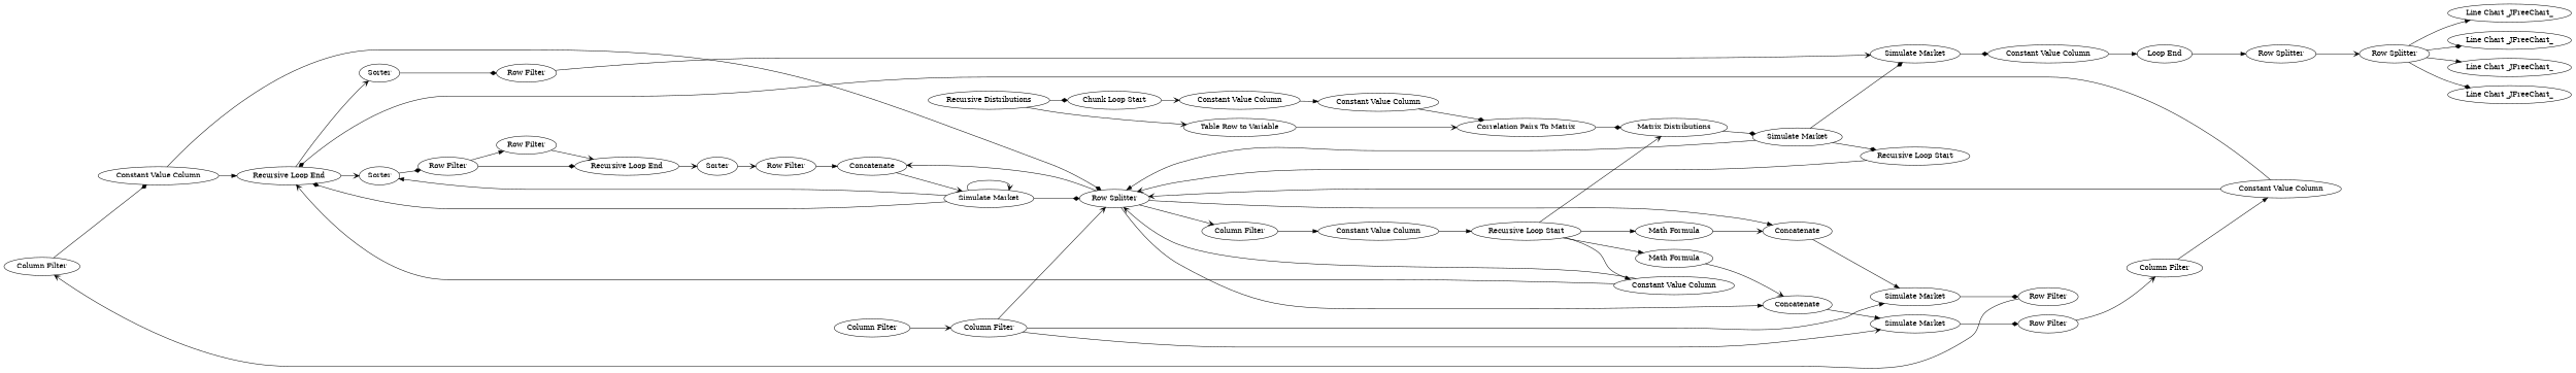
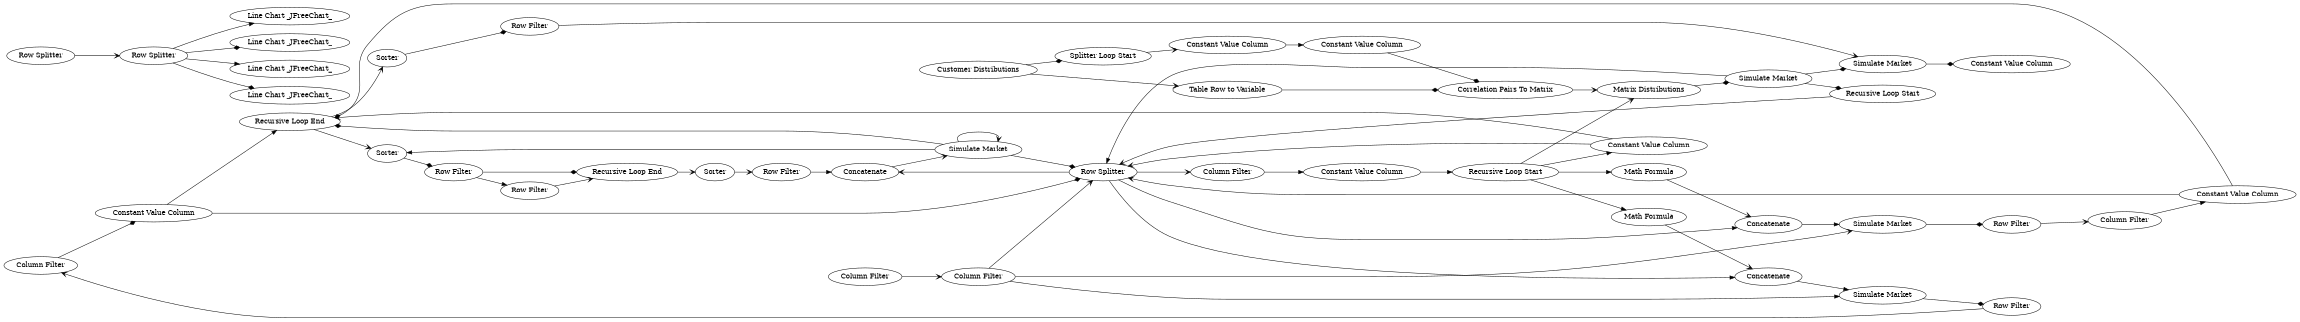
  digraph {
    rankdir=LR
    edge [arrowhead=vee]
    n1 [label="Column Filter"]
    n2 [label="Constant Value Column"]
    n3 [label="Recursive Loop End"]
    n4 [label="Row Splitter"]
    n5 [label=Sorter]
    n6 [label=Sorter]
    n7 [label=Concatenate]
    n8 [label=Concatenate]
    n9 [label="Column Filter"]
    n10 [label=Concatenate]
    n11 [label=Sorter]
    n12 [label="Row Filter"]
    n13 [label="Simulate Market"]
    n14 [label="Row Filter"]
    n15 [label="Row Filter"]
    n16 [label="Recursive Loop End"]
    n17 [label="Row Filter"]
    n18 [label="Constant Value Column"]
    n19 [label="Recursive Loop Start"]
    n20 [label="Matrix Distributions"]
    n21 [label="Math Formula"]
    n22 [label="Constant Value Column"]
    n23 [label="Math Formula"]
    n24 [label="Simulate Market"]
-   n25 [label="Chunk Loop Start"]
+   n25 [label="Splitter Loop Start"]
    n26 [label="Constant Value Column"]
    n27 [label="Table Row to Variable"]
    n28 [label="Correlation Pairs To Matrix"]
    n29 [label="Constant Value Column"]
    n30 [label="Recursive Loop Start"]
    n31 [label="Simulate Market"]
    n32 [label="Simulate Market"]
    n33 [label="Simulate Market"]
    n34 [label="Constant Value Column"]
-   n35 [label="Loop End"]
    n36 [label="Row Filter"]
    n37 [label="Row Splitter"]
    n38 [label="Row Splitter"]
    n39 [label="Line Chart _JFreeChart_"]
    n40 [label="Line Chart _JFreeChart_"]
    n41 [label="Line Chart _JFreeChart_"]
    n42 [label="Line Chart _JFreeChart_"]
    n43 [label="Column Filter"]
    n44 [label="Row Filter"]
    n45 [label="Column Filter"]
    n46 [label="Constant Value Column"]
    n47 [label="Column Filter"]
-   n48 [label="Recursive Distributions"]
+   n48 [label="Customer Distributions"]
    n1 -> n2 [arrowhead=diamond]
    n2 -> n3 [arrowhead=normal]
    n2 -> n4 [arrowhead=diamond]
    n3 -> n5
    n3 -> n6
    n4 -> n7
    n4 -> n8 [arrowhead=normal]
    n4 -> n9
    n4 -> n10 [arrowhead=normal]
    n5 -> n14 [arrowhead=diamond]
    n6 -> n15 [arrowhead=diamond]
    n7 -> n13
    n8 -> n31 [arrowhead=normal]
    n9 -> n18 [arrowhead=normal]
    n10 -> n32 [arrowhead=normal]
    n11 -> n12
    n12 -> n7 [arrowhead=normal]
    n13 -> n3 [arrowhead=diamond]
    n13 -> n4 [arrowhead=diamond]
    n13 -> n5 [arrowhead=normal]
    n13 -> n13
    n14 -> n16 [arrowhead=diamond]
    n14 -> n17 [arrowhead=normal]
    n15 -> n33
    n16 -> n11
    n17 -> n16
    n18 -> n19 [arrowhead=normal]
    n19 -> n20
    n19 -> n21 [arrowhead=normal]
    n19 -> n22 [arrowhead=normal]
    n19 -> n23 [arrowhead=normal]
    n20 -> n24 [arrowhead=diamond]
    n21 -> n8
    n22 -> n3
    n22 -> n4
    n23 -> n10
    n24 -> n4 [arrowhead=normal]
    n24 -> n30 [arrowhead=diamond]
    n24 -> n33 [arrowhead=diamond]
    n25 -> n26
    n26 -> n29 [arrowhead=normal]
-   n27 -> n28
-   n28 -> n20 [arrowhead=diamond]
+   n27 -> n28 [arrowhead=diamond]
+   n28 -> n20
    n29 -> n28 [arrowhead=diamond]
    n30 -> n4
    n31 -> n36 [arrowhead=diamond]
    n32 -> n44 [arrowhead=diamond]
    n33 -> n34 [arrowhead=diamond]
-   n34 -> n35 [arrowhead=normal]
-   n35 -> n37 [arrowhead=normal]
    n36 -> n45
    n37 -> n38
    n38 -> n39 [arrowhead=normal]
    n38 -> n40 [arrowhead=diamond]
    n38 -> n41 [arrowhead=normal]
    n38 -> n42 [arrowhead=diamond]
    n43 -> n4
    n43 -> n31
    n43 -> n32 [arrowhead=normal]
    n44 -> n1
    n45 -> n46 [arrowhead=normal]
    n46 -> n3 [arrowhead=diamond]
    n46 -> n4
    n47 -> n43
    n48 -> n25 [arrowhead=diamond]
    n48 -> n27
  }
